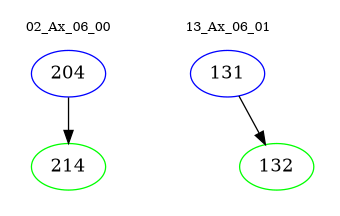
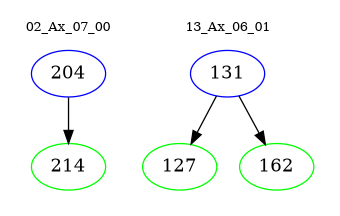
  digraph {
    node [color=green]
    edge [color=black]
    n1 [color=blue label=204]
    n2 [label=214]
    n3 [color=blue label=131]
-   n5 [label=132]
+   n4 [label=127]
+   n5 [label=162]
    subgraph cluster_1 {
      color=white
      fontsize=10
-     label="02_Ax_06_00"
+     label="02_Ax_07_00"
      n1
      n2
    }
    subgraph cluster_2 {
      color=white
      fontsize=10
      label="13_Ax_06_01"
      n3
+     n4
      n5
    }
    n1 -> n2
+   n3 -> n4
    n3 -> n5
  }
